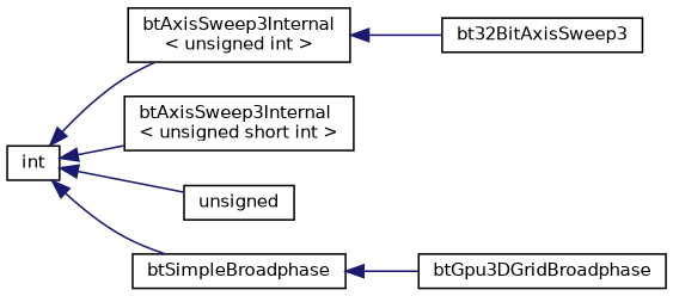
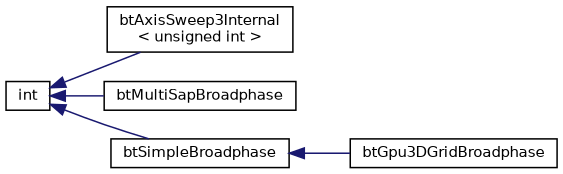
  digraph {
    rankdir=LR
    node [color=black fillcolor=white fontname=Helvetica fontsize=10 shape=record style=filled]
    edge [color=midnightblue dir=back fontname=Helvetica fontsize=10 labelfontname=Helvetica labelfontsize=10 style=solid]
    n1 [height=0.2 label=int width=0.4]
    n2 [height=0.2 label="btAxisSweep3Internal\l\< unsigned int \>" width=0.4]
-   n3 [height=0.2 label="btAxisSweep3Internal\l\< unsigned short int \>" width=0.4]
-   n4 [height=0.2 label=unsigned width=0.4]
+   n4 [height=0.2 label=btMultiSapBroadphase width=0.4]
    n5 [height=0.2 label=btSimpleBroadphase width=0.4]
-   n6 [height=0.2 label=bt32BitAxisSweep3 width=0.4]
    n7 [height=0.2 label=btGpu3DGridBroadphase width=0.4]
    n1 -> n2
-   n1 -> n3
    n1 -> n4
    n1 -> n5
-   n2 -> n6
    n5 -> n7
  }
